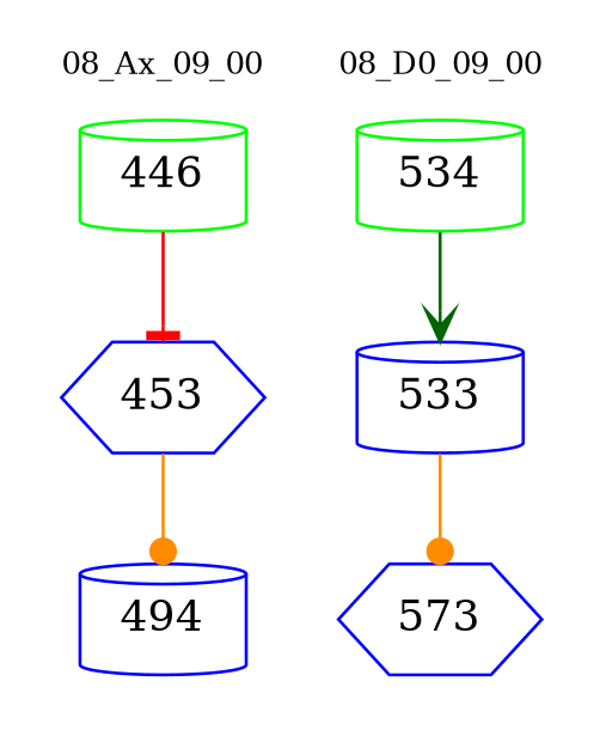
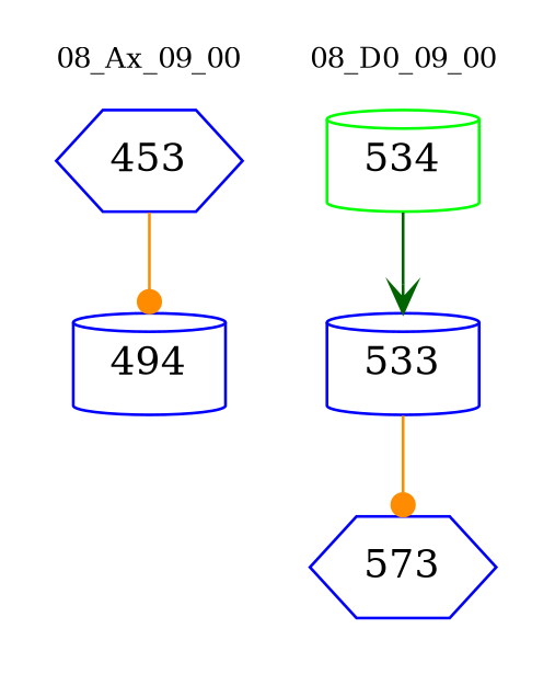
  digraph {
    node [color=blue shape=cylinder]
    edge [arrowhead=dot color=darkorange]
-   n1 [color=green label=446]
    n2 [label=453 shape=hexagon]
    n3 [label=494]
    n4 [color=green label=534]
    n5 [label=533]
    n6 [label=573 shape=hexagon]
    subgraph cluster_1 {
      color=white
      fontsize=10
      label="08_Ax_09_00"
-     n1
      n2
      n3
    }
    subgraph cluster_2 {
      color=white
      fontsize=10
      label="08_D0_09_00"
      n4
      n5
      n6
    }
-   n1 -> n2 [arrowhead=tee color=red]
    n2 -> n3
    n4 -> n5 [arrowhead=vee color=darkgreen]
    n5 -> n6
  }
